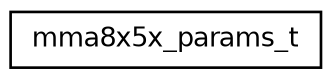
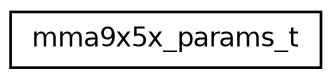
  digraph {
    rankdir=TB
-   n1 [color=black fillcolor=white fontname=Helvetica fontsize=10 height=0.2 label=mma8x5x_params_t shape=record style=filled width=0.4]
+   n1 [color=black fillcolor=white fontname=Helvetica fontsize=10 height=0.2 label=mma9x5x_params_t shape=record style=filled width=0.4]
  }
